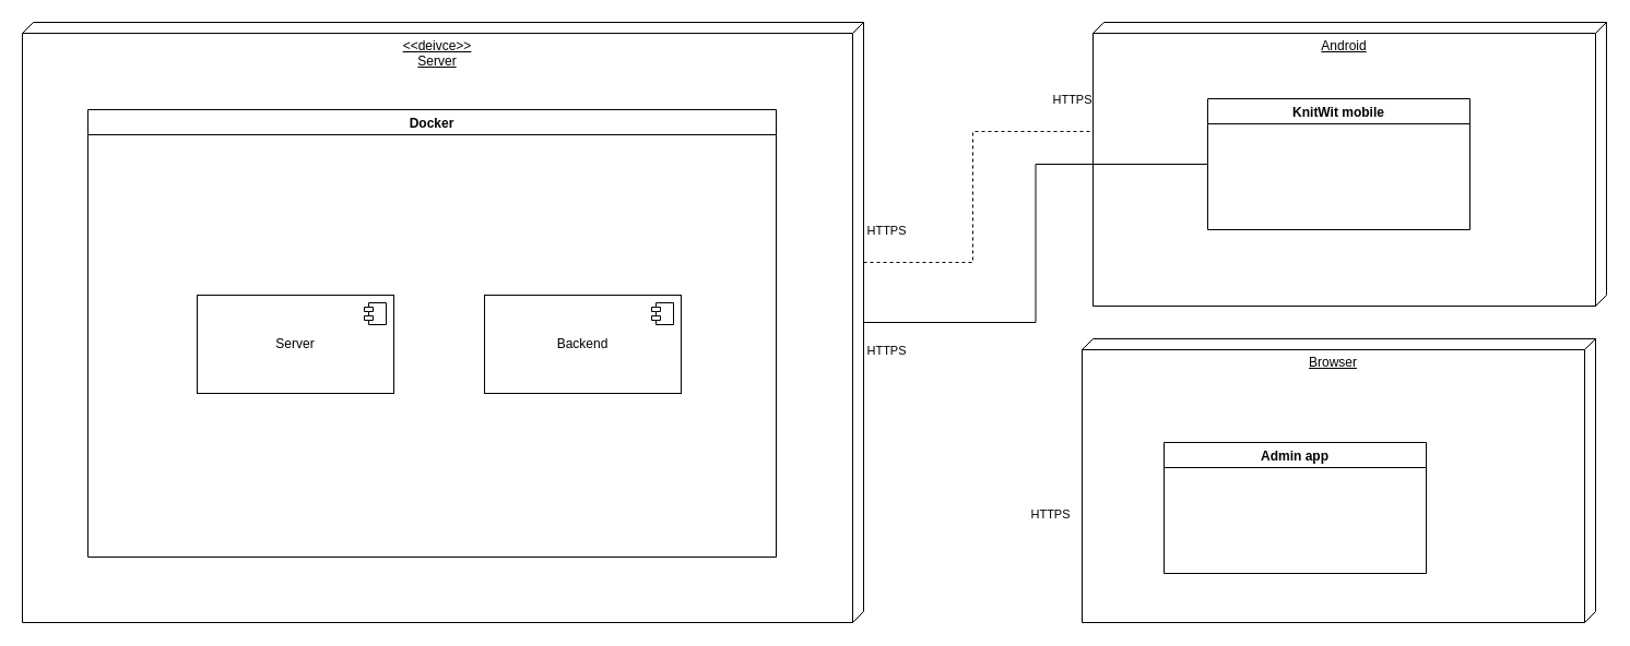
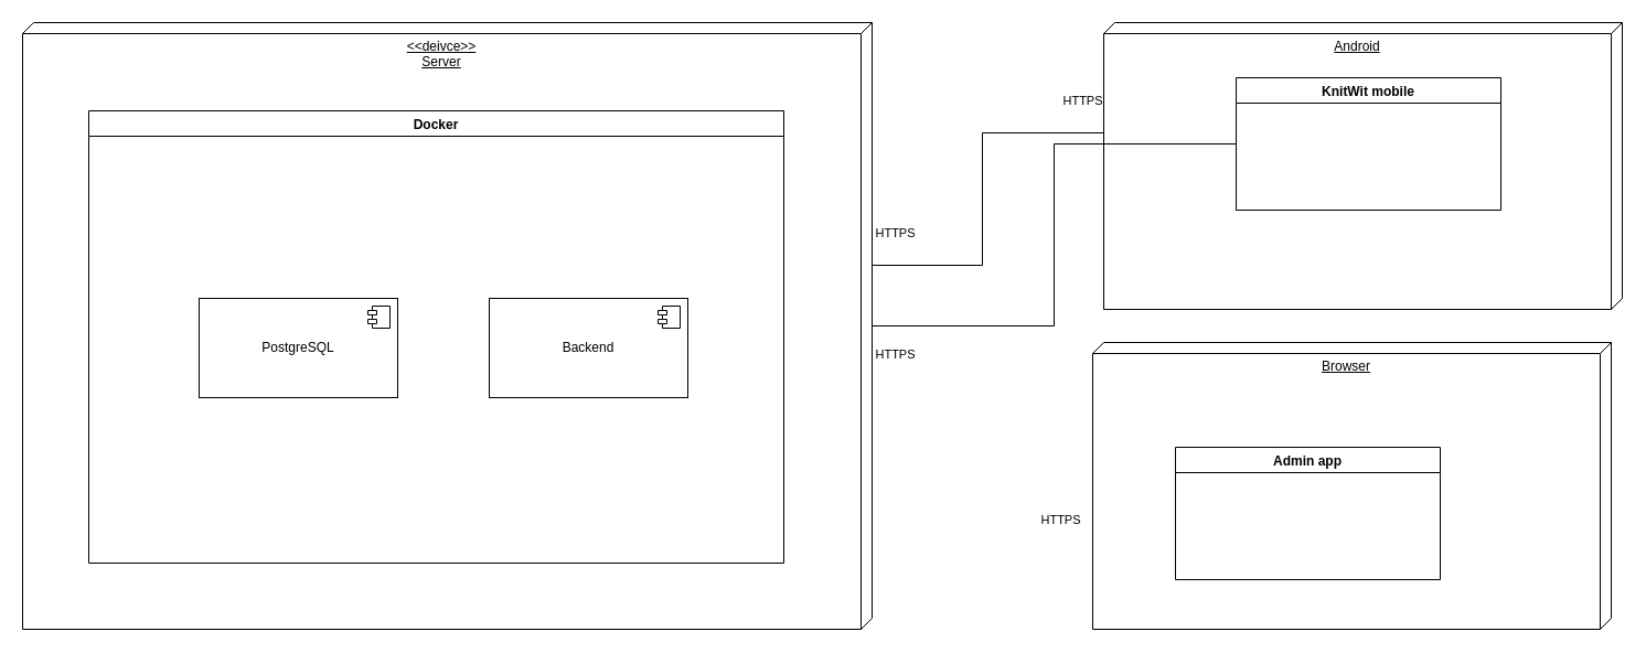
  <mxCell id="0" />
  <mxCell id="1" parent="0" />
- <mxCell id="2" style="edgeStyle=orthogonalEdgeStyle;rounded=0;orthogonalLoop=1;jettySize=auto;html=1;endArrow=none;endFill=0;dashed=1;" parent="1" source="4" target="10" edge="1"><mxGeometry relative="1" as="geometry"><Array as="points"><mxPoint x="890" y="240" /><mxPoint x="890" y="120" /></Array></mxGeometry></mxCell>
+ <mxCell id="2" style="edgeStyle=orthogonalEdgeStyle;rounded=0;orthogonalLoop=1;jettySize=auto;html=1;endArrow=none;endFill=0;" parent="1" source="4" target="10" edge="1"><mxGeometry relative="1" as="geometry"><Array as="points"><mxPoint x="890" y="240" /><mxPoint x="890" y="120" /></Array></mxGeometry></mxCell>
  <mxCell id="3" value="&lt;p style=&quot;line-height: 180%;&quot;&gt;HTTPS&lt;/p&gt;" style="edgeLabel;html=1;align=center;verticalAlign=middle;resizable=0;points=[];" parent="2" vertex="1" connectable="0"><mxGeometry x="0.558" y="-2" relative="1" as="geometry"><mxPoint x="53" y="-32" as="offset" /></mxGeometry></mxCell>
  <mxCell id="4" value="&amp;lt;&amp;lt;deivce&amp;gt;&amp;gt;&lt;br&gt;Server" style="verticalAlign=top;align=center;spacingTop=8;spacingLeft=2;spacingRight=12;shape=cube;size=10;direction=south;fontStyle=4;html=1;whiteSpace=wrap;" parent="1" vertex="1"><mxGeometry x="20" y="20" width="770" height="550" as="geometry" /></mxCell>
- <mxCell id="5" value="Server" style="html=1;dropTarget=0;whiteSpace=wrap;" parent="1" vertex="1"><mxGeometry x="180" y="270" width="180" height="90" as="geometry" /></mxCell>
+ <mxCell id="5" value="PostgreSQL" style="html=1;dropTarget=0;whiteSpace=wrap;" parent="1" vertex="1"><mxGeometry x="180" y="270" width="180" height="90" as="geometry" /></mxCell>
  <mxCell id="6" value="" style="shape=module;jettyWidth=8;jettyHeight=4;" parent="5" vertex="1"><mxGeometry x="1" width="20" height="20" relative="1" as="geometry"><mxPoint x="-27" y="7" as="offset" /></mxGeometry></mxCell>
  <mxCell id="7" value="Docker" style="swimlane;" parent="1" vertex="1"><mxGeometry x="80" y="100" width="630" height="410" as="geometry" /></mxCell>
  <mxCell id="8" value="Backend" style="html=1;dropTarget=0;whiteSpace=wrap;" parent="7" vertex="1"><mxGeometry x="363" y="170" width="180" height="90" as="geometry" /></mxCell>
  <mxCell id="9" value="" style="shape=module;jettyWidth=8;jettyHeight=4;" parent="8" vertex="1"><mxGeometry x="1" width="20" height="20" relative="1" as="geometry"><mxPoint x="-27" y="7" as="offset" /></mxGeometry></mxCell>
  <mxCell id="10" value="Android" style="verticalAlign=top;align=center;spacingTop=8;spacingLeft=2;spacingRight=12;shape=cube;size=10;direction=south;fontStyle=4;html=1;whiteSpace=wrap;" parent="1" vertex="1"><mxGeometry x="1000" y="20" width="470" height="260" as="geometry" /></mxCell>
  <mxCell id="11" value="Browser" style="verticalAlign=top;align=center;spacingTop=8;spacingLeft=2;spacingRight=12;shape=cube;size=10;direction=south;fontStyle=4;html=1;whiteSpace=wrap;" parent="1" vertex="1"><mxGeometry x="990" y="310" width="470" height="260" as="geometry" /></mxCell>
- <mxCell id="12" value="KnitWit mobile" style="swimlane;" parent="1" vertex="1"><mxGeometry x="1105" y="90" width="240" height="120" as="geometry" /></mxCell>
+ <mxCell id="12" value="KnitWit mobile" style="swimlane;" parent="1" vertex="1"><mxGeometry x="1120" y="70" width="240" height="120" as="geometry" /></mxCell>
  <mxCell id="13" value="Admin app" style="swimlane;startSize=23;" parent="1" vertex="1"><mxGeometry x="1065" y="405" width="240" height="120" as="geometry" /></mxCell>
  <mxCell id="14" style="edgeStyle=orthogonalEdgeStyle;rounded=0;orthogonalLoop=1;jettySize=auto;html=1;endArrow=none;endFill=0;" parent="1" source="4" target="12" edge="1"><mxGeometry relative="1" as="geometry" /></mxCell>
  <mxCell id="15" value="&lt;p style=&quot;line-height: 180%;&quot;&gt;HTTPS&lt;/p&gt;" style="edgeLabel;html=1;align=center;verticalAlign=middle;resizable=0;points=[];" parent="1" vertex="1" connectable="0"><mxGeometry x="810" y="210" as="geometry" /></mxCell>
  <mxCell id="16" value="&lt;p style=&quot;line-height: 180%;&quot;&gt;HTTPS&lt;/p&gt;" style="edgeLabel;html=1;align=center;verticalAlign=middle;resizable=0;points=[];" parent="1" vertex="1" connectable="0"><mxGeometry x="810" y="320" as="geometry" /></mxCell>
  <mxCell id="17" value="&lt;p style=&quot;line-height: 180%;&quot;&gt;HTTPS&lt;/p&gt;" style="edgeLabel;html=1;align=center;verticalAlign=middle;resizable=0;points=[];" parent="1" vertex="1" connectable="0"><mxGeometry x="960" y="470" as="geometry" /></mxCell>
